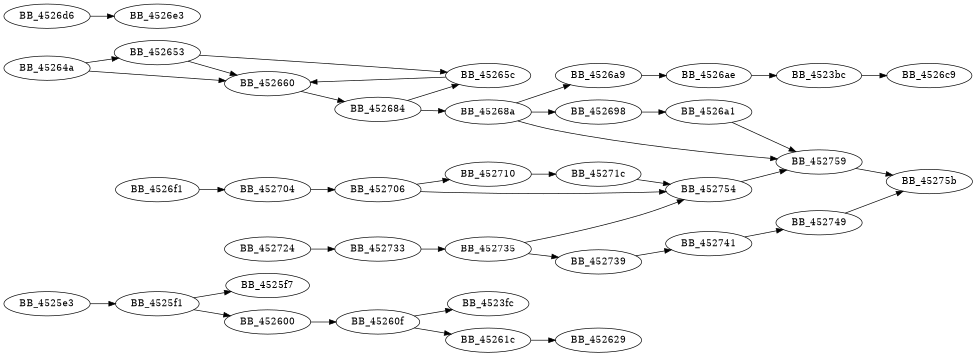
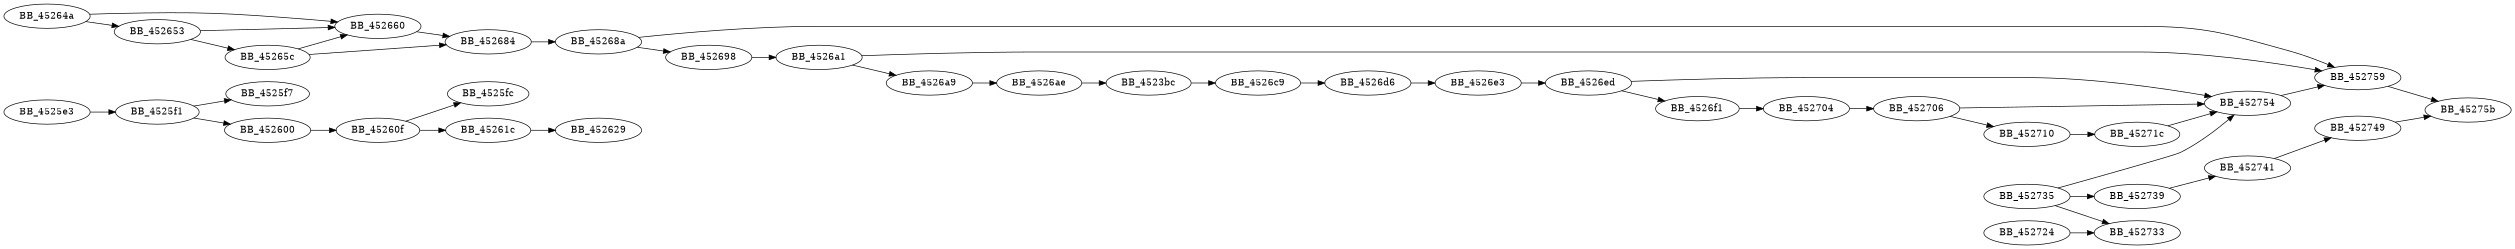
  digraph {
    rankdir=LR
    BB_4525e3
    BB_4525f1
    BB_4525f7
    BB_452600
    BB_45260f
-   BB_4525fc [label=BB_4523fc]
+   BB_4525fc
    BB_45261c
    BB_452629
    BB_45264a
    BB_452660
    BB_452653
    BB_452684
    BB_45265c
    BB_45268a
    BB_452698
    BB_452759
    BB_4526a1
    BB_45275b
    BB_4526a9
    BB_4526ae
    n21 [label=BB_4523bc]
    BB_4526c9
    BB_4526d6
    BB_4526e3
+   BB_4526ed
    BB_4526f1
    BB_452754
    BB_452704
    BB_452706
    BB_452710
    BB_45271c
    BB_452724
    BB_452733
    BB_452735
    BB_452739
    BB_452741
    BB_452749
    BB_4525e3 -> BB_4525f1
    BB_4525f1 -> BB_4525f7
    BB_4525f1 -> BB_452600
    BB_452600 -> BB_45260f
    BB_45260f -> BB_4525fc
    BB_45260f -> BB_45261c
    BB_45261c -> BB_452629
    BB_45264a -> BB_452660
    BB_45264a -> BB_452653
    BB_452660 -> BB_452684
    BB_452653 -> BB_452660
    BB_452653 -> BB_45265c
    BB_452684 -> BB_45268a
    BB_45265c -> BB_452660
-   BB_452684 -> BB_45265c
+   BB_45265c -> BB_452684
    BB_45268a -> BB_452698
    BB_45268a -> BB_452759
    BB_452698 -> BB_4526a1
    BB_452759 -> BB_45275b
    BB_4526a1 -> BB_452759
-   BB_45268a -> BB_4526a9
+   BB_4526a1 -> BB_4526a9
    BB_4526a9 -> BB_4526ae
    BB_4526ae -> n21
    n21 -> BB_4526c9
+   BB_4526c9 -> BB_4526d6
    BB_4526d6 -> BB_4526e3
+   BB_4526e3 -> BB_4526ed
+   BB_4526ed -> BB_4526f1
+   BB_4526ed -> BB_452754
    BB_4526f1 -> BB_452704
    BB_452754 -> BB_452759
    BB_452704 -> BB_452706
    BB_452706 -> BB_452754
    BB_452706 -> BB_452710
    BB_452710 -> BB_45271c
    BB_45271c -> BB_452754
    BB_452724 -> BB_452733
-   BB_452733 -> BB_452735
+   BB_452735 -> BB_452733
    BB_452735 -> BB_452754
    BB_452735 -> BB_452739
    BB_452739 -> BB_452741
    BB_452741 -> BB_452749
    BB_452749 -> BB_45275b
  }
